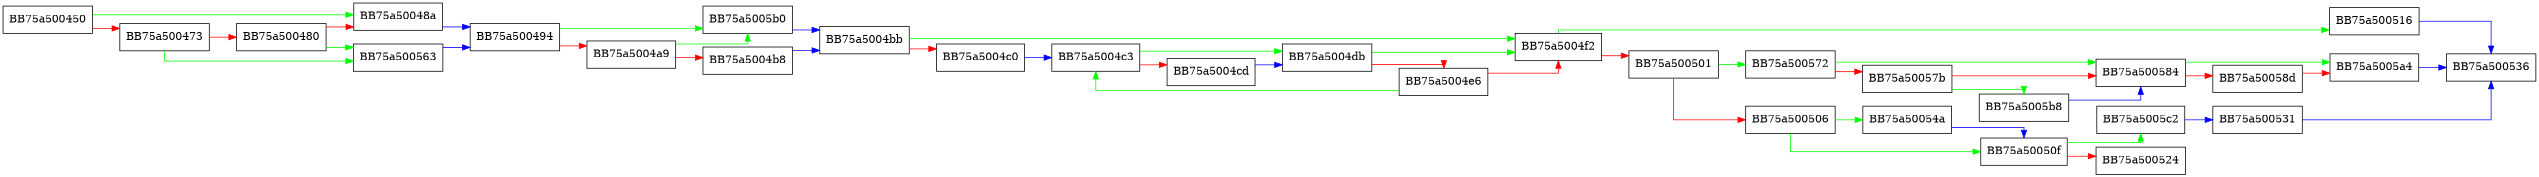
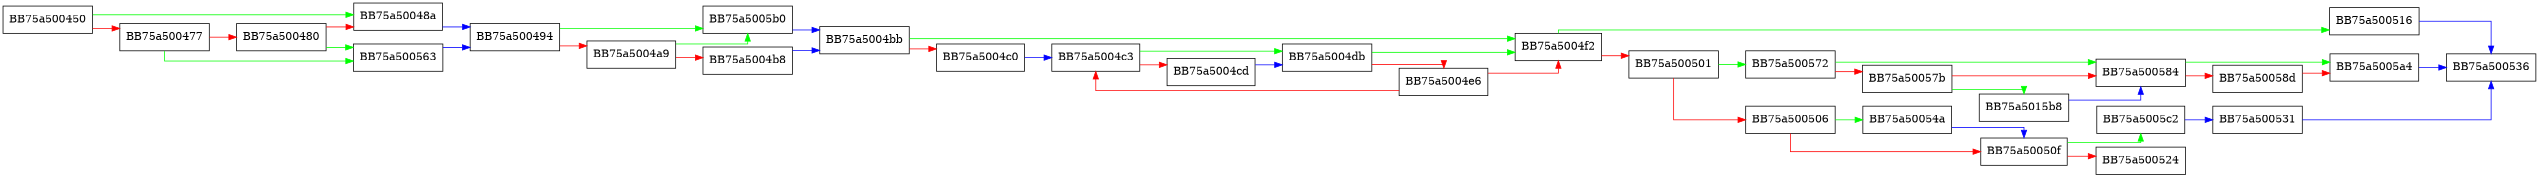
  digraph {
    rankdir=LR
    splines=ortho
    node [shape=box]
    edge [color=red]
    BB75a500450
    BB75a50048a
-   BB75a500473
+   BB75a500473 [label=BB75a500477]
    BB75a500494
    BB75a500563
    BB75a500480
    BB75a5005b0
    BB75a5004a9
    BB75a5004bb
    BB75a5004b8
    BB75a5004f2
    BB75a5004c0
    n13 [label=BB75a500516]
    BB75a500501
    BB75a5004c3
    BB75a500536
    BB75a500572
    BB75a500506
    BB75a5004db
    BB75a5004cd
    BB75a5004e6
    BB75a500584
    BB75a50057b
    BB75a50054a
    BB75a50050f
    BB75a5005a4
    BB75a50058d
-   BB75a5005b8
+   BB75a5005b8 [label=BB75a5015b8]
    BB75a5005c2
    BB75a500524
    BB75a500531
    BB75a500450 -> BB75a50048a [color=green]
    BB75a500450 -> BB75a500473
    BB75a50048a -> BB75a500494 [color=blue]
    BB75a500473 -> BB75a500563 [color=green]
    BB75a500473 -> BB75a500480
    BB75a500494 -> BB75a5005b0 [color=green]
    BB75a500494 -> BB75a5004a9
    BB75a500563 -> BB75a500494 [color=blue]
    BB75a500480 -> BB75a50048a
    BB75a500480 -> BB75a500563 [color=green]
    BB75a5005b0 -> BB75a5004bb [color=blue]
    BB75a5004a9 -> BB75a5005b0 [color=green]
    BB75a5004a9 -> BB75a5004b8
    BB75a5004bb -> BB75a5004f2 [color=green]
    BB75a5004bb -> BB75a5004c0
    BB75a5004b8 -> BB75a5004bb [color=blue]
    BB75a5004f2 -> n13 [color=green]
    BB75a5004f2 -> BB75a500501
    BB75a5004c0 -> BB75a5004c3 [color=blue]
    n13 -> BB75a500536 [color=blue]
    BB75a500501 -> BB75a500572 [color=green]
    BB75a500501 -> BB75a500506
    BB75a5004c3 -> BB75a5004db [color=green]
    BB75a5004c3 -> BB75a5004cd
    BB75a500572 -> BB75a500584 [color=green]
    BB75a500572 -> BB75a50057b
    BB75a500506 -> BB75a50054a [color=green]
-   BB75a500506 -> BB75a50050f [color=green]
+   BB75a500506 -> BB75a50050f
    BB75a5004db -> BB75a5004f2 [color=green]
    BB75a5004db -> BB75a5004e6
    BB75a5004cd -> BB75a5004db [color=blue]
    BB75a5004e6 -> BB75a5004f2
-   BB75a5004e6 -> BB75a5004c3 [color=green]
+   BB75a5004e6 -> BB75a5004c3
    BB75a500584 -> BB75a5005a4 [color=green]
    BB75a500584 -> BB75a50058d
    BB75a50057b -> BB75a500584
    BB75a50057b -> BB75a5005b8 [color=green]
    BB75a50054a -> BB75a50050f [color=blue]
    BB75a50050f -> BB75a5005c2 [color=green]
    BB75a50050f -> BB75a500524
    BB75a5005a4 -> BB75a500536 [color=blue]
    BB75a50058d -> BB75a5005a4
    BB75a5005b8 -> BB75a500584 [color=blue]
    BB75a5005c2 -> BB75a500531 [color=blue]
    BB75a500531 -> BB75a500536 [color=blue]
  }
